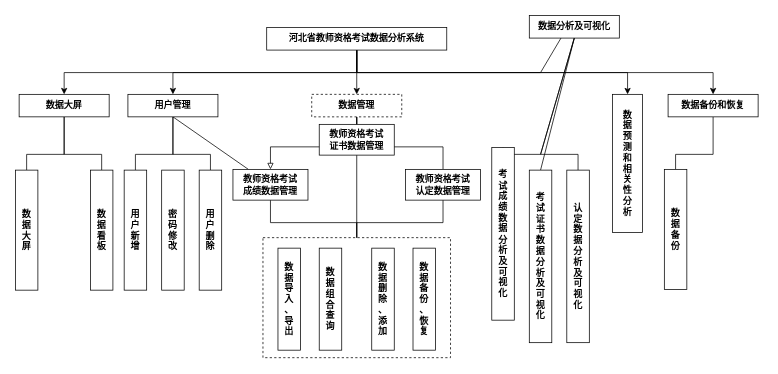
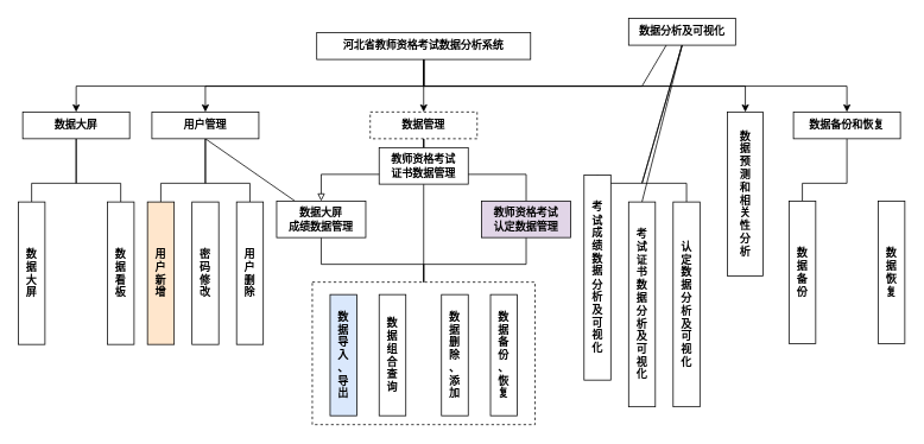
  <mxCell id="0" />
  <mxCell id="1" parent="0" />
  <mxCell id="2" style="edgeStyle=none;html=1;exitX=0.5;exitY=1;exitDx=0;exitDy=0;entryX=0.5;entryY=0;entryDx=0;entryDy=0;fontFamily=宋体;fontStyle=1" parent="1" source="8" target="16" edge="1"><mxGeometry relative="1" as="geometry" /></mxCell>
  <mxCell id="3" style="edgeStyle=none;html=1;exitX=0.5;exitY=1;exitDx=0;exitDy=0;entryX=0.5;entryY=0;entryDx=0;entryDy=0;rounded=0;fontFamily=宋体;fontStyle=1" parent="1" source="8" target="12" edge="1"><mxGeometry relative="1" as="geometry"><Array as="points"><mxPoint x="475" y="96" /><mxPoint x="230" y="96" /></Array></mxGeometry></mxCell>
  <mxCell id="4" style="edgeStyle=none;html=1;exitX=0.5;exitY=1;exitDx=0;exitDy=0;entryX=0.5;entryY=0;entryDx=0;entryDy=0;rounded=0;fontFamily=宋体;fontStyle=1" parent="1" source="8" target="20" edge="1"><mxGeometry relative="1" as="geometry"><Array as="points"><mxPoint x="475" y="96" /><mxPoint x="720" y="96" /></Array></mxGeometry></mxCell>
  <mxCell id="5" style="edgeStyle=none;html=1;exitX=0.5;exitY=1;exitDx=0;exitDy=0;entryX=0.5;entryY=0;entryDx=0;entryDy=0;rounded=0;fontFamily=宋体;fontStyle=1" parent="1" source="8" target="40" edge="1"><mxGeometry relative="1" as="geometry"><Array as="points"><mxPoint x="475" y="96" /><mxPoint x="85" y="96" /></Array></mxGeometry></mxCell>
  <mxCell id="6" style="edgeStyle=none;rounded=0;html=1;exitX=0.5;exitY=1;exitDx=0;exitDy=0;entryX=0.5;entryY=0;entryDx=0;entryDy=0;fontFamily=宋体;fontStyle=1" parent="1" source="8" target="44" edge="1"><mxGeometry relative="1" as="geometry"><Array as="points"><mxPoint x="475" y="96" /><mxPoint x="950" y="96" /></Array></mxGeometry></mxCell>
  <mxCell id="7" style="edgeStyle=none;html=1;exitX=0.5;exitY=1;exitDx=0;exitDy=0;entryX=0.5;entryY=0;entryDx=0;entryDy=0;rounded=0;fontFamily=宋体;fontStyle=1" parent="1" source="8" target="47" edge="1"><mxGeometry relative="1" as="geometry"><Array as="points"><mxPoint x="475" y="96" /><mxPoint x="836" y="96" /></Array></mxGeometry></mxCell>
  <mxCell id="8" value="&lt;p class=&quot;MsoNormal&quot;&gt;河北省教师资格考试数据分析系统&lt;/p&gt;" style="whiteSpace=wrap;html=1;fontFamily=宋体;fontStyle=1" parent="1" vertex="1"><mxGeometry x="355" y="36" width="240" height="30" as="geometry" /></mxCell>
  <mxCell id="9" style="edgeStyle=none;rounded=0;html=1;exitX=0.5;exitY=1;exitDx=0;exitDy=0;entryX=0.5;entryY=0;entryDx=0;entryDy=0;endArrow=none;endFill=0;fontFamily=宋体;fontStyle=1" parent="1" source="12" target="21" edge="1"><mxGeometry relative="1" as="geometry"><Array as="points"><mxPoint x="230" y="205" /><mxPoint x="180" y="205" /></Array></mxGeometry></mxCell>
  <mxCell id="10" style="edgeStyle=none;rounded=0;html=1;exitX=0.5;exitY=1;exitDx=0;exitDy=0;endArrow=none;endFill=0;fontFamily=宋体;fontStyle=1;" parent="1" source="12" target="25" edge="1"><mxGeometry relative="1" as="geometry" /></mxCell>
  <mxCell id="11" style="edgeStyle=none;rounded=0;html=1;exitX=0.5;exitY=1;exitDx=0;exitDy=0;entryX=0.5;entryY=0;entryDx=0;entryDy=0;endArrow=none;endFill=0;fontFamily=宋体;fontStyle=1" parent="1" source="12" target="23" edge="1"><mxGeometry relative="1" as="geometry"><Array as="points"><mxPoint x="230" y="205" /><mxPoint x="280" y="205" /></Array></mxGeometry></mxCell>
  <mxCell id="12" value="用户管理" style="whiteSpace=wrap;html=1;fontFamily=宋体;fontStyle=1" parent="1" vertex="1"><mxGeometry x="170" y="125" width="120" height="30" as="geometry" /></mxCell>
  <mxCell id="13" style="edgeStyle=none;rounded=0;html=1;exitX=0.5;exitY=1;exitDx=0;exitDy=0;entryX=0.5;entryY=0;entryDx=0;entryDy=0;endArrow=block;endFill=0;fontFamily=宋体;fontStyle=1;" parent="1" source="16" target="25" edge="1"><mxGeometry relative="1" as="geometry"><Array as="points"><mxPoint x="475" y="195" /><mxPoint x="360" y="195" /></Array></mxGeometry></mxCell>
  <mxCell id="14" style="edgeStyle=none;rounded=0;html=1;exitX=0.5;exitY=1;exitDx=0;exitDy=0;entryX=0.5;entryY=0;entryDx=0;entryDy=0;endArrow=none;endFill=0;fontFamily=宋体;fontStyle=1" parent="1" source="16" target="27" edge="1"><mxGeometry relative="1" as="geometry" /></mxCell>
  <mxCell id="15" style="edgeStyle=none;rounded=0;html=1;exitX=0.5;exitY=1;exitDx=0;exitDy=0;entryX=0.5;entryY=0;entryDx=0;entryDy=0;endArrow=none;endFill=0;fontFamily=宋体;fontStyle=1" parent="1" source="16" target="29" edge="1"><mxGeometry relative="1" as="geometry"><Array as="points"><mxPoint x="475" y="195" /><mxPoint x="590" y="195" /></Array></mxGeometry></mxCell>
  <mxCell id="16" value="数据管理" style="whiteSpace=wrap;html=1;fontFamily=宋体;fontStyle=1;dashed=1;" parent="1" vertex="1"><mxGeometry x="415" y="125" width="120" height="30" as="geometry" /></mxCell>
  <mxCell id="17" style="edgeStyle=none;rounded=0;html=1;exitX=0.5;exitY=1;exitDx=0;exitDy=0;entryX=0.5;entryY=0;entryDx=0;entryDy=0;endArrow=none;endFill=0;fontFamily=宋体;fontStyle=1" parent="1" source="20" target="34" edge="1"><mxGeometry relative="1" as="geometry"><Array as="points"><mxPoint x="720" y="205" /><mxPoint x="670" y="205" /></Array></mxGeometry></mxCell>
  <mxCell id="18" style="edgeStyle=none;rounded=0;html=1;exitX=0.5;exitY=1;exitDx=0;exitDy=0;entryX=0.5;entryY=0;entryDx=0;entryDy=0;endArrow=none;endFill=0;fontFamily=宋体;fontStyle=1" parent="1" source="20" target="35" edge="1"><mxGeometry relative="1" as="geometry" /></mxCell>
  <mxCell id="19" style="edgeStyle=none;rounded=0;html=1;exitX=0.5;exitY=1;exitDx=0;exitDy=0;entryX=0.5;entryY=0;entryDx=0;entryDy=0;endArrow=none;endFill=0;fontFamily=宋体;fontStyle=1" parent="1" source="20" target="36" edge="1"><mxGeometry relative="1" as="geometry"><Array as="points"><mxPoint x="720" y="205" /><mxPoint x="770" y="205" /></Array></mxGeometry></mxCell>
  <mxCell id="20" value="数据分析及可视化" style="whiteSpace=wrap;html=1;fontFamily=宋体;fontStyle=1" parent="1" vertex="1"><mxGeometry x="705" y="20" width="120" height="30" as="geometry" /></mxCell>
- <mxCell id="21" value="用&lt;br&gt;户&lt;br&gt;新&lt;br&gt;增" style="whiteSpace=wrap;html=1;fontFamily=宋体;fontStyle=1" parent="1" vertex="1"><mxGeometry x="165" y="226" width="30" height="160" as="geometry" /></mxCell>
+ <mxCell id="21" value="用&lt;br&gt;户&lt;br&gt;新&lt;br&gt;增" style="whiteSpace=wrap;html=1;fontFamily=宋体;fontStyle=1;fillColor=#ffe6cc;" parent="1" vertex="1"><mxGeometry x="165" y="226" width="30" height="160" as="geometry" /></mxCell>
  <mxCell id="22" value="密&lt;br&gt;码&lt;br&gt;修&lt;br&gt;改" style="whiteSpace=wrap;html=1;fontFamily=宋体;fontStyle=1" parent="1" vertex="1"><mxGeometry x="215" y="226" width="30" height="160" as="geometry" /></mxCell>
  <mxCell id="23" value="用&lt;br&gt;户&lt;br&gt;删&lt;br&gt;除" style="whiteSpace=wrap;html=1;fontFamily=宋体;fontStyle=1" parent="1" vertex="1"><mxGeometry x="265" y="226" width="30" height="160" as="geometry" /></mxCell>
  <mxCell id="24" style="edgeStyle=none;rounded=0;html=1;exitX=0.5;exitY=1;exitDx=0;exitDy=0;entryX=0.5;entryY=0;entryDx=0;entryDy=0;endArrow=none;endFill=0;fontFamily=宋体;fontStyle=1" parent="1" source="25" target="37" edge="1"><mxGeometry relative="1" as="geometry"><Array as="points"><mxPoint x="360" y="296" /><mxPoint x="475" y="296" /></Array></mxGeometry></mxCell>
- <mxCell id="25" value="教师资格考试&lt;br&gt;成绩数据管理" style="whiteSpace=wrap;html=1;fontFamily=宋体;fontStyle=1" parent="1" vertex="1"><mxGeometry x="310" y="225" width="100" height="41" as="geometry" /></mxCell>
+ <mxCell id="25" value="数据大屏&lt;br&gt;成绩数据管理" style="whiteSpace=wrap;html=1;fontFamily=宋体;fontStyle=1" parent="1" vertex="1"><mxGeometry x="310" y="225" width="100" height="41" as="geometry" /></mxCell>
  <mxCell id="26" style="edgeStyle=none;rounded=0;html=1;exitX=0.5;exitY=1;exitDx=0;exitDy=0;entryX=0.5;entryY=0;entryDx=0;entryDy=0;endArrow=none;endFill=0;fontFamily=宋体;fontStyle=1" parent="1" source="27" target="37" edge="1"><mxGeometry relative="1" as="geometry" /></mxCell>
  <mxCell id="27" value="教师资格考试&lt;br&gt;证书数据管理" style="whiteSpace=wrap;html=1;fontFamily=宋体;fontStyle=1" parent="1" vertex="1"><mxGeometry x="425" y="165" width="100" height="41" as="geometry" /></mxCell>
  <mxCell id="28" style="edgeStyle=none;rounded=0;html=1;exitX=0.5;exitY=1;exitDx=0;exitDy=0;entryX=0.5;entryY=0;entryDx=0;entryDy=0;endArrow=none;endFill=0;fontFamily=宋体;fontStyle=1" parent="1" source="29" target="37" edge="1"><mxGeometry relative="1" as="geometry"><Array as="points"><mxPoint x="590" y="296" /><mxPoint x="475" y="296" /></Array></mxGeometry></mxCell>
- <mxCell id="29" value="教师资格考试&lt;br&gt;认定数据管理" style="whiteSpace=wrap;html=1;fontFamily=宋体;fontStyle=1" parent="1" vertex="1"><mxGeometry x="540" y="225" width="100" height="41" as="geometry" /></mxCell>
- <mxCell id="30" value="数&lt;br&gt;据&lt;br&gt;导&lt;br&gt;入&lt;br&gt;、&lt;br&gt;导&lt;br&gt;出" style="whiteSpace=wrap;html=1;fontFamily=宋体;fontStyle=1" parent="1" vertex="1"><mxGeometry x="370" y="330" width="30" height="136" as="geometry" /></mxCell>
+ <mxCell id="29" value="教师资格考试&lt;br&gt;认定数据管理" style="whiteSpace=wrap;html=1;fontFamily=宋体;fontStyle=1;fillColor=#e1d5e7;" parent="1" vertex="1"><mxGeometry x="540" y="225" width="100" height="41" as="geometry" /></mxCell>
+ <mxCell id="30" value="数&lt;br&gt;据&lt;br&gt;导&lt;br&gt;入&lt;br&gt;、&lt;br&gt;导&lt;br&gt;出" style="whiteSpace=wrap;html=1;fontFamily=宋体;fontStyle=1;fillColor=#dae8fc;" parent="1" vertex="1"><mxGeometry x="370" y="330" width="30" height="136" as="geometry" /></mxCell>
  <mxCell id="31" value="数&lt;br&gt;据&lt;br&gt;组&lt;br&gt;合&lt;br&gt;查&lt;br&gt;询" style="whiteSpace=wrap;html=1;fontFamily=宋体;fontStyle=1" parent="1" vertex="1"><mxGeometry x="425" y="330" width="30" height="136" as="geometry" /></mxCell>
  <mxCell id="32" value="数&lt;br&gt;据&lt;br&gt;删&lt;br&gt;除&lt;br&gt;、&lt;br&gt;添&lt;br&gt;加" style="whiteSpace=wrap;html=1;fontFamily=宋体;fontStyle=1" parent="1" vertex="1"><mxGeometry x="495" y="330" width="30" height="136" as="geometry" /></mxCell>
  <mxCell id="33" value="数&lt;br&gt;据&lt;br&gt;备&lt;br&gt;份&lt;br&gt;、&lt;br&gt;恢&lt;br&gt;复" style="whiteSpace=wrap;html=1;fontFamily=宋体;fontStyle=1" parent="1" vertex="1"><mxGeometry x="550" y="330" width="30" height="136" as="geometry" /></mxCell>
  <mxCell id="34" value="考&lt;br&gt;试&lt;br&gt;成&lt;br&gt;绩&lt;br&gt;数&lt;br&gt;据&lt;br&gt;分&lt;br&gt;析&lt;br&gt;及&lt;br&gt;可&lt;br&gt;视&lt;br&gt;化" style="whiteSpace=wrap;html=1;fontFamily=宋体;fontStyle=1" parent="1" vertex="1"><mxGeometry x="655" y="196" width="30" height="230" as="geometry" /></mxCell>
  <mxCell id="35" value="考&lt;br&gt;试&lt;br&gt;证&lt;br&gt;书&lt;br&gt;数&lt;br&gt;据&lt;br&gt;分&lt;br&gt;析&lt;br&gt;及&lt;br&gt;可&lt;br&gt;视&lt;br&gt;化" style="whiteSpace=wrap;html=1;fontFamily=宋体;fontStyle=1" parent="1" vertex="1"><mxGeometry x="705" y="226" width="30" height="230" as="geometry" /></mxCell>
  <mxCell id="36" value="认&lt;br&gt;定&lt;br&gt;数&lt;br&gt;据&lt;br&gt;分&lt;br&gt;析&lt;br&gt;及&lt;br&gt;可&lt;br&gt;视&lt;br&gt;化" style="whiteSpace=wrap;html=1;fontFamily=宋体;fontStyle=1" parent="1" vertex="1"><mxGeometry x="755" y="226" width="30" height="230" as="geometry" /></mxCell>
  <mxCell id="37" value="" style="whiteSpace=wrap;html=1;fillColor=none;dashed=1;fontFamily=宋体;fontStyle=1" parent="1" vertex="1"><mxGeometry x="350" y="316" width="250" height="160" as="geometry" /></mxCell>
  <mxCell id="38" style="edgeStyle=none;rounded=0;html=1;exitX=0.5;exitY=1;exitDx=0;exitDy=0;entryX=0.5;entryY=0;entryDx=0;entryDy=0;endArrow=none;endFill=0;fontFamily=宋体;fontStyle=1" parent="1" source="40" target="41" edge="1"><mxGeometry relative="1" as="geometry"><Array as="points"><mxPoint x="85" y="205" /><mxPoint x="35" y="205" /></Array></mxGeometry></mxCell>
  <mxCell id="39" style="edgeStyle=none;rounded=0;html=1;exitX=0.5;exitY=1;exitDx=0;exitDy=0;entryX=0.5;entryY=0;entryDx=0;entryDy=0;endArrow=none;endFill=0;fontFamily=宋体;fontStyle=1" parent="1" source="40" target="42" edge="1"><mxGeometry relative="1" as="geometry"><Array as="points"><mxPoint x="85" y="205" /><mxPoint x="135" y="205" /></Array></mxGeometry></mxCell>
  <mxCell id="40" value="数据大屏" style="whiteSpace=wrap;html=1;fontFamily=宋体;fontStyle=1" parent="1" vertex="1"><mxGeometry x="25" y="125" width="120" height="30" as="geometry" /></mxCell>
  <mxCell id="41" value="数&lt;br&gt;据&lt;br&gt;大&lt;br&gt;屏" style="whiteSpace=wrap;html=1;fontFamily=宋体;fontStyle=1" parent="1" vertex="1"><mxGeometry x="20" y="226" width="30" height="160" as="geometry" /></mxCell>
  <mxCell id="42" value="数&lt;br&gt;据&lt;br&gt;看&lt;br&gt;板" style="whiteSpace=wrap;html=1;fontFamily=宋体;fontStyle=1" parent="1" vertex="1"><mxGeometry x="120" y="226" width="30" height="160" as="geometry" /></mxCell>
  <mxCell id="43" style="edgeStyle=none;rounded=0;html=1;exitX=0.5;exitY=1;exitDx=0;exitDy=0;entryX=0.5;entryY=0;entryDx=0;entryDy=0;endArrow=none;endFill=0;fontFamily=宋体;fontStyle=1" parent="1" source="44" target="45" edge="1"><mxGeometry relative="1" as="geometry"><Array as="points"><mxPoint x="950" y="205" /><mxPoint x="900" y="205" /></Array></mxGeometry></mxCell>
  <mxCell id="44" value="数据备份和恢复" style="whiteSpace=wrap;html=1;fontFamily=宋体;fontStyle=1" parent="1" vertex="1"><mxGeometry x="890" y="125" width="120" height="30" as="geometry" /></mxCell>
  <mxCell id="45" value="数&lt;br&gt;据&lt;br&gt;备&lt;br&gt;份" style="whiteSpace=wrap;html=1;fontFamily=宋体;fontStyle=1" parent="1" vertex="1"><mxGeometry x="885" y="225" width="30" height="160" as="geometry" /></mxCell>
+ <mxCell id="46" value="数&lt;br&gt;据&lt;br&gt;恢&lt;br&gt;复" style="whiteSpace=wrap;html=1;fontFamily=宋体;fontStyle=1" parent="1" vertex="1"><mxGeometry x="985" y="225" width="30" height="160" as="geometry" /></mxCell>
  <mxCell id="47" value="数&lt;br&gt;据&lt;br&gt;预&lt;br&gt;测&lt;br&gt;和&lt;br&gt;相&lt;br&gt;关&lt;br&gt;性&lt;br&gt;分&lt;br&gt;析" style="whiteSpace=wrap;html=1;fontFamily=宋体;fontStyle=1" parent="1" vertex="1"><mxGeometry x="816" y="125" width="40" height="184" as="geometry" /></mxCell>
